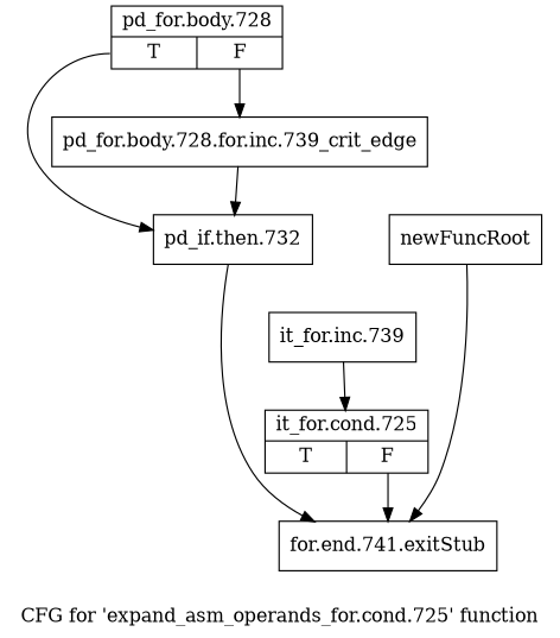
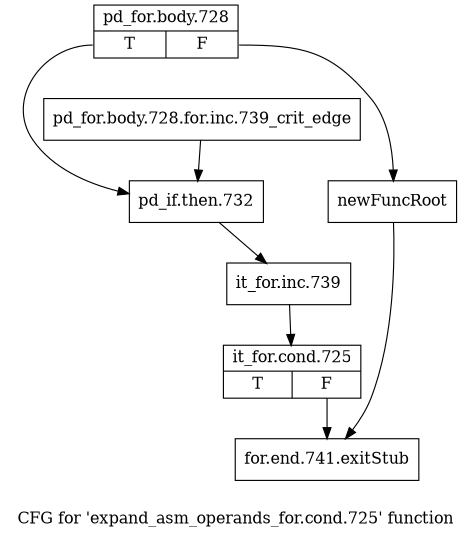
  digraph {
    fontname="DejaVu Serif"
    label="CFG for 'expand_asm_operands_for.cond.725' function"
    node [fontname="DejaVu Serif" shape=record]
    edge [fontname="DejaVu Serif"]
    n1 [label="{newFuncRoot}"]
    n2 [label="{for.end.741.exitStub}"]
    n3 [label="{it_for.cond.725|{<s0>T|<s1>F}}"]
    n4 [label="{pd_for.body.728|{<s0>T|<s1>F}}"]
    n5 [label="{pd_if.then.732}"]
    n6 [label="{pd_for.body.728.for.inc.739_crit_edge}"]
    n7 [label="{it_for.inc.739}"]
    n1 -> n2
    n3 -> n2 [tailport=s1]
    n4 -> n5 [tailport=s0]
-   n4 -> n6 [tailport=s1]
-   n5 -> n2
+   n4 -> n1 [tailport=s1]
+   n5 -> n7
    n6 -> n5
    n7 -> n3
  }
